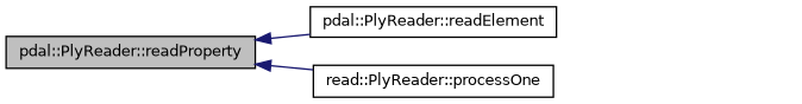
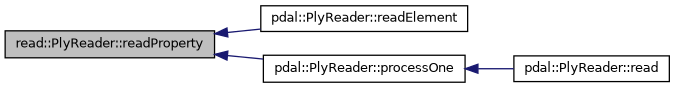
  digraph {
    rankdir=LR
    node [color=black fillcolor=white fontname=Helvetica fontsize=10 shape=record style=filled]
    edge [color=midnightblue dir=back fontname=Helvetica fontsize=10 labelfontname=Helvetica labelfontsize=10 style=solid]
-   n1 [fillcolor=grey75 fontcolor=black height=0.2 label="pdal::PlyReader::readProperty" width=0.4]
+   n1 [fillcolor=grey75 fontcolor=black height=0.2 label="read::PlyReader::readProperty" width=0.4]
    n2 [height=0.2 label="pdal::PlyReader::readElement" width=0.4]
-   n3 [height=0.2 label="read::PlyReader::processOne" width=0.4]
+   n3 [height=0.2 label="pdal::PlyReader::processOne" width=0.4]
+   n4 [height=0.2 label="pdal::PlyReader::read" width=0.4]
    n1 -> n2
    n1 -> n3
+   n3 -> n4
  }
